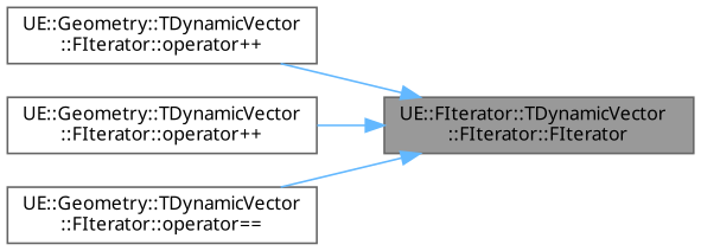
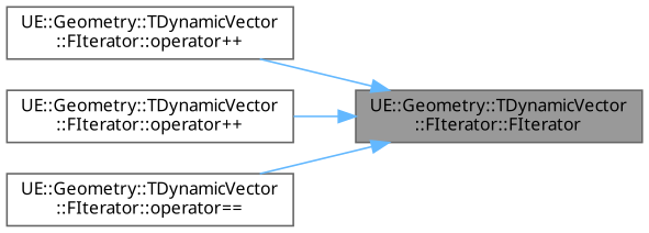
  digraph {
    fontname="Noto Sans"
    rankdir=RL
    node [color=grey40 fillcolor=white fontname="Noto Sans" fontsize=10 shape=box style=filled]
    edge [color=steelblue1 dir=back fontname="Noto Sans" fontsize=10 labelfontname=Helvetica labelfontsize=10 style=solid]
-   n1 [color=gray40 fillcolor=grey60 fontcolor=black height=0.2 label="UE::FIterator::TDynamicVector\l::FIterator::FIterator" width=0.4]
+   n1 [color=gray40 fillcolor=grey60 fontcolor=black height=0.2 label="UE::Geometry::TDynamicVector\l::FIterator::FIterator" width=0.4]
    n2 [height=0.2 label="UE::Geometry::TDynamicVector\l::FIterator::operator++" width=0.4]
    n3 [height=0.2 label="UE::Geometry::TDynamicVector\l::FIterator::operator++" width=0.4]
    n4 [height=0.2 label="UE::Geometry::TDynamicVector\l::FIterator::operator==" width=0.4]
    n1 -> n2
    n1 -> n3
    n1 -> n4
  }
